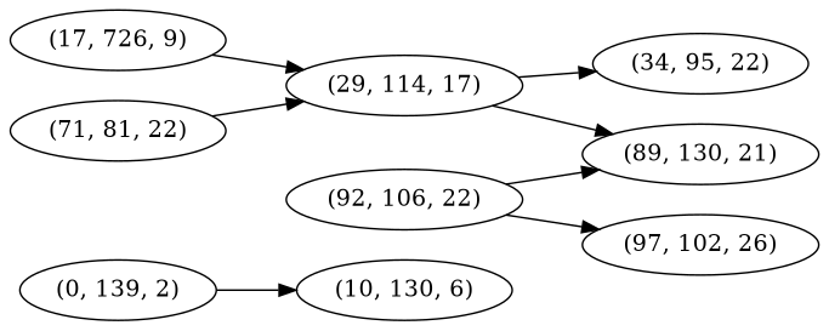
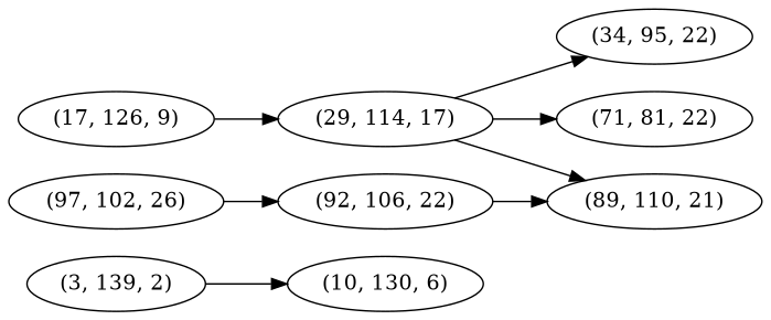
  digraph {
    rankdir=LR
-   "(3, 139, 2)" [label="(0, 139, 2)"]
+   "(3, 139, 2)"
    "(10, 130, 6)"
-   "(17, 126, 9)" [label="(17, 726, 9)"]
+   "(17, 126, 9)"
    "(29, 114, 17)"
    n5 [label="(34, 95, 22)"]
    "(71, 81, 22)"
-   "(89, 110, 21)" [label="(89, 130, 21)"]
+   "(89, 110, 21)"
    "(92, 106, 22)"
    "(97, 102, 26)"
    "(3, 139, 2)" -> "(10, 130, 6)"
    "(17, 126, 9)" -> "(29, 114, 17)"
    "(29, 114, 17)" -> n5
-   "(71, 81, 22)" -> "(29, 114, 17)"
+   "(29, 114, 17)" -> "(71, 81, 22)"
    "(29, 114, 17)" -> "(89, 110, 21)"
    "(92, 106, 22)" -> "(89, 110, 21)"
-   "(92, 106, 22)" -> "(97, 102, 26)"
+   "(97, 102, 26)" -> "(92, 106, 22)"
  }
